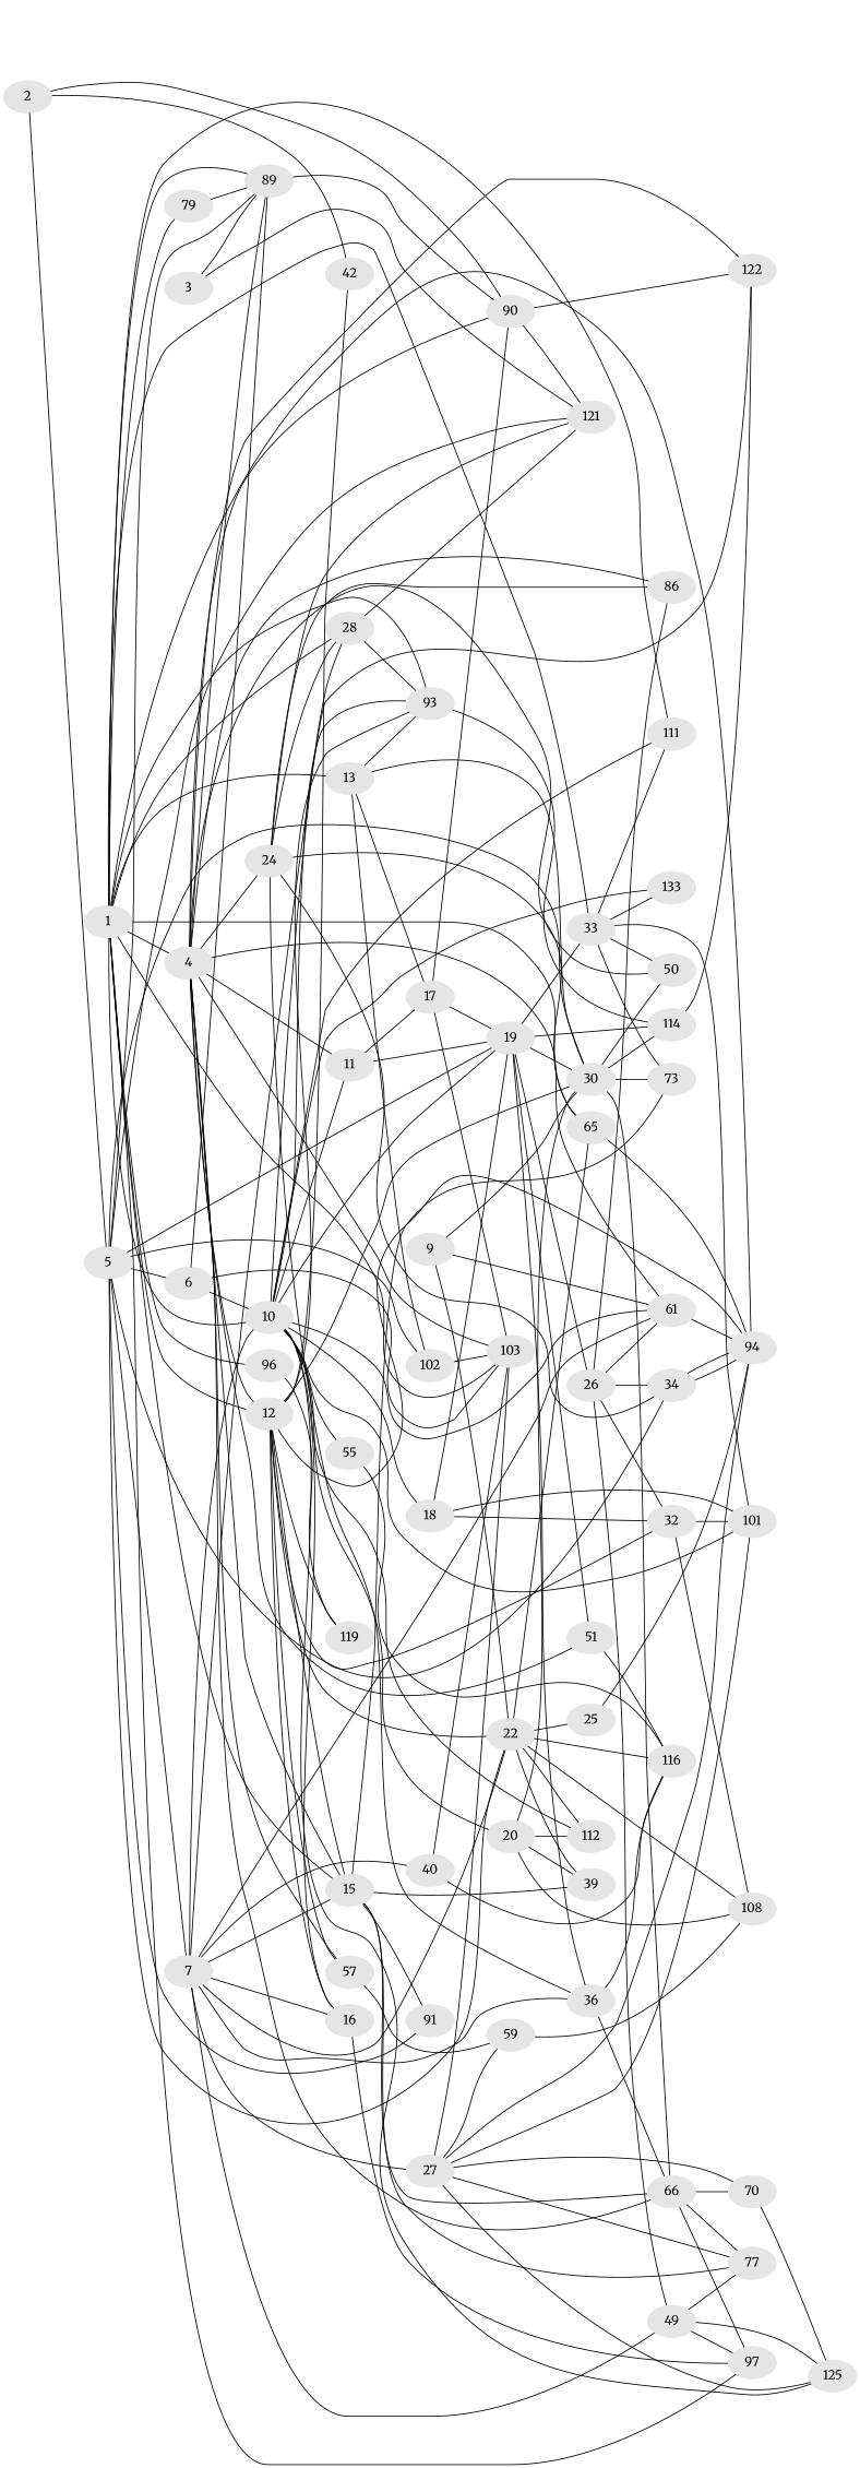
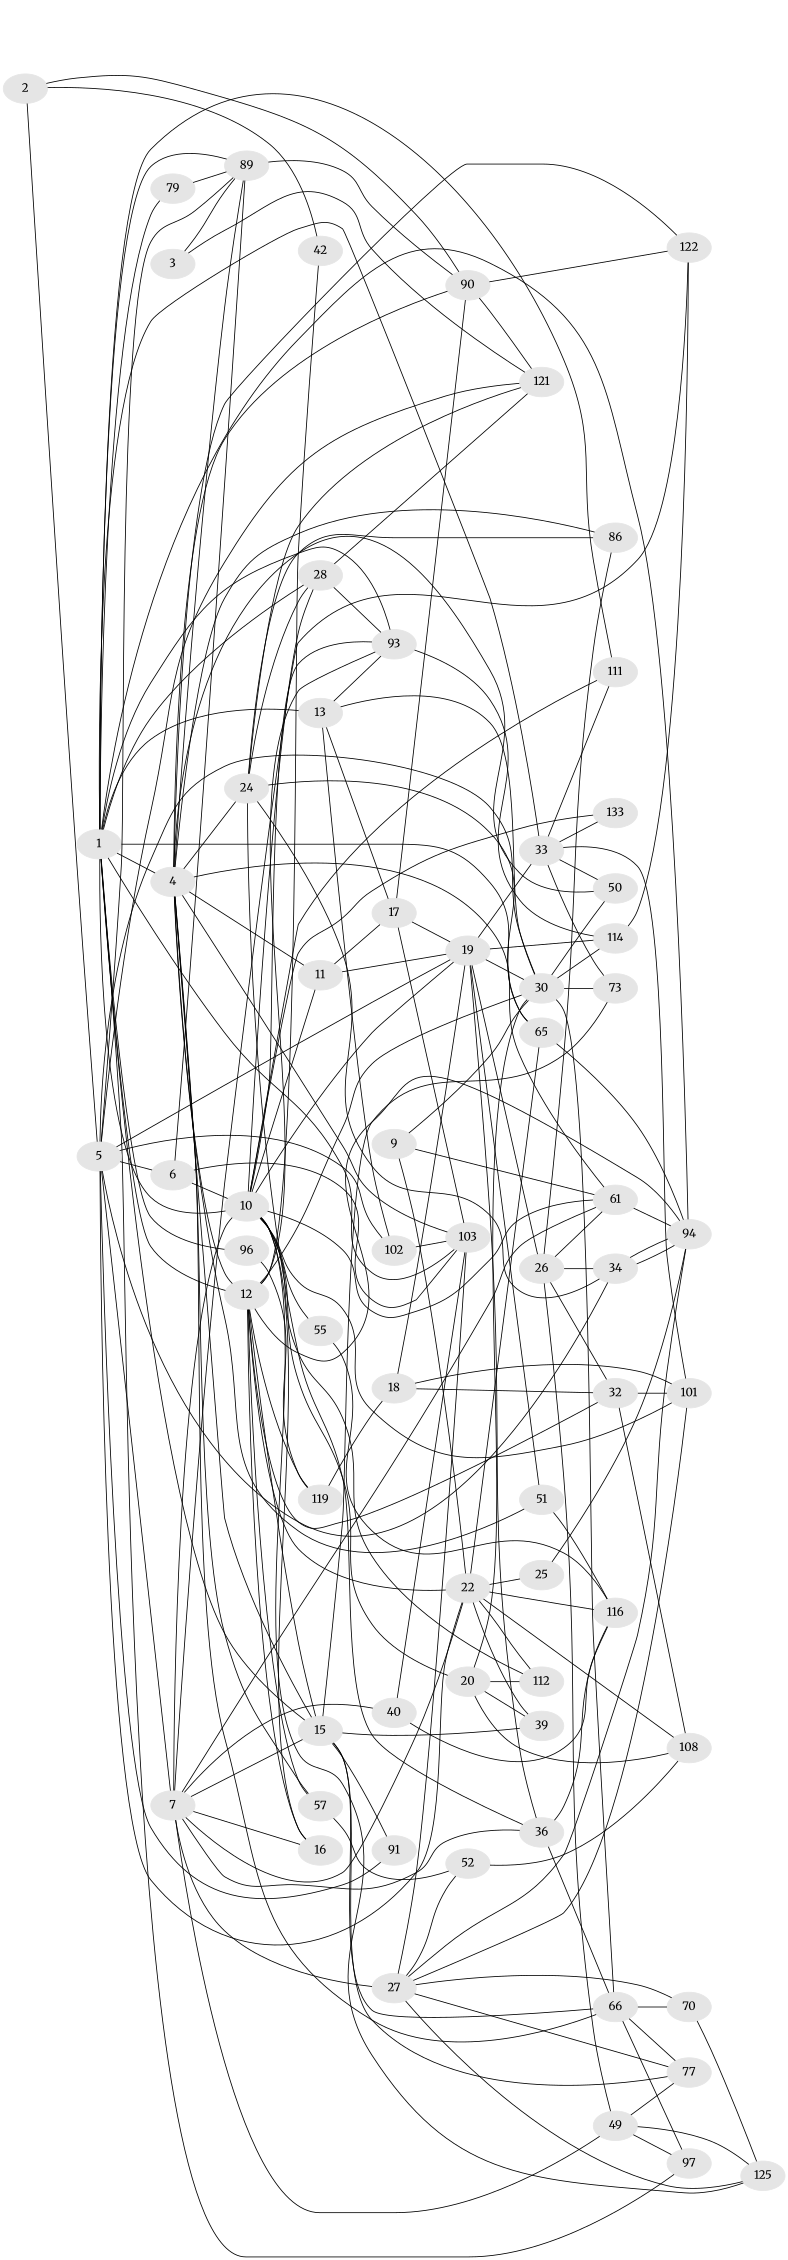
  graph {
    fontname=Merriweather
    rankdir=LR
    node [color=gray90 fontname=Merriweather style=filled]
    edge [fontname=Merriweather]
    1 [super="+71+63+38"]
    4 [super="+118+123+41"]
    10 [super="+64+87+78+21"]
    12 [super="+48+29+47"]
    13 [super="+43"]
    15 [super="+104+31+52"]
    28 [super="+83"]
    33 [super="+113+120"]
    65
    79
    89
    93 [super="+134"]
    94 [super="+128"]
    96
    97
    103 [super="+115"]
    111
    90 [super="+135"]
    11
    24 [super="+45"]
    50
    51 [super="+98"]
    57
    61 [super="+130+117"]
    66 [super="+88"]
    86
    122
    19 [super="+76+62"]
    16
    18
    20 [super="+80"]
    55
    101
    112
    125
    133
    42
    22 [super="+81"]
    30 [super="+67"]
    32 [super="+60"]
    119
    102
    17 [super="+82"]
    91
    39
    73
    77 [super="+99"]
    121
    114
    5 [super="+8+100+37"]
    6 [super="+72"]
    7 [super="+92+54+14"]
    34
    2
    3
    36 [super="+74"]
    116 [super="+127"]
-   59 [super="+84"]
+   59 [super="+84" label=52]
    70
    27 [super="+44+56"]
    40
    49
    26 [super="+95"]
    108
    25
    9 [super="+126"]
    1 -- 4
    1 -- 10
    1 -- 12 [weight=2]
    1 -- 13
    1 -- 15
    1 -- 28
    1 -- 33
    1 -- 65
    1 -- 79
    1 -- 89
    1 -- 93
    1 -- 94
    1 -- 96
    1 -- 97
    1 -- 103
    1 -- 111
    4 -- 12 [weight=2]
    4 -- 15
    4 -- 89
    4 -- 103
    4 -- 90
    4 -- 11
    4 -- 24
    4 -- 50
    4 -- 51
    4 -- 57
    4 -- 61 [weight=2]
    4 -- 66
    4 -- 86
    4 -- 122 [weight=2]
    10 -- 28
    10 -- 93
    10 -- 111
    10 -- 11
    10 -- 61 [weight=2]
    10 -- 19
    10 -- 16
-   10 -- 18
+   119 -- 18
    10 -- 20
    10 -- 55 [weight=2]
    10 -- 101
    10 -- 112
    10 -- 125
    10 -- 133 [weight=2]
    12 -- 15
    12 -- 93 [weight=2]
    12 -- 94
    12 -- 57
    12 -- 16
    12 -- 42
    12 -- 22
    12 -- 30 [weight=2]
    12 -- 32
    12 -- 119 [weight=2]
    13 -- 93
    13 -- 30 [weight=2]
    13 -- 102
    13 -- 17
    15 -- 66
    15 -- 91
    15 -- 39
    15 -- 73
    15 -- 77
    28 -- 93
    28 -- 121
    33 -- 111
    33 -- 50
    33 -- 101
    33 -- 133
    33 -- 73
    65 -- 94
    79 -- 89
    89 -- 90
    93 -- 114
    96 -- 119
    90 -- 122
    90 -- 121
    11 -- 19 [weight=2]
    11 -- 17
    24 -- 28
    24 -- 65
    24 -- 86
    24 -- 121
    24 -- 34
    24 -- 36
    51 -- 116
    57 -- 59
    61 -- 94
    66 -- 97
    66 -- 77
    66 -- 70
    19 -- 33 [weight=4]
    19 -- 51
    19 -- 30
    19 -- 114
    19 -- 36
    19 -- 26
-   16 -- 97
    18 -- 19
    18 -- 101
    18 -- 32
    20 -- 112
    20 -- 30
    20 -- 39
    20 -- 108
    55 -- 116
    22 -- 65
    22 -- 112
    22 -- 39
    22 -- 116
    22 -- 108
    22 -- 25
    30 -- 50
    30 -- 66
    30 -- 73
    30 -- 114
    32 -- 101
    32 -- 108
    102 -- 103
    17 -- 103
    17 -- 90
    17 -- 19
    114 -- 122
    5 -- 89
    5 -- 19
    5 -- 22
    5 -- 30
    5 -- 102
    5 -- 91
    5 -- 121
    5 -- 6 [weight=2]
    5 -- 7
    5 -- 34
    6 -- 10 [weight=2]
    6 -- 89
    6 -- 103
    7 -- 10
    7 -- 15
    7 -- 61
    7 -- 122
    7 -- 16
    7 -- 22
    7 -- 36
    7 -- 27 [weight=2]
    7 -- 40
    7 -- 49
    34 -- 94
    34 -- 94
    2 -- 90
    2 -- 42
    2 -- 5
    3 -- 89
    3 -- 121
    36 -- 66
    36 -- 116
    59 -- 108
    70 -- 125
    27 -- 94
    27 -- 103
    27 -- 101
    27 -- 125
    27 -- 77
    27 -- 59
    27 -- 70
    40 -- 103
    40 -- 116
    49 -- 97
    49 -- 125
    49 -- 77
    26 -- 61
    26 -- 86
    26 -- 32
    26 -- 34
    26 -- 49
    25 -- 94
    9 -- 61 [weight=2]
    9 -- 22
    9 -- 30 [weight=2]
  }
